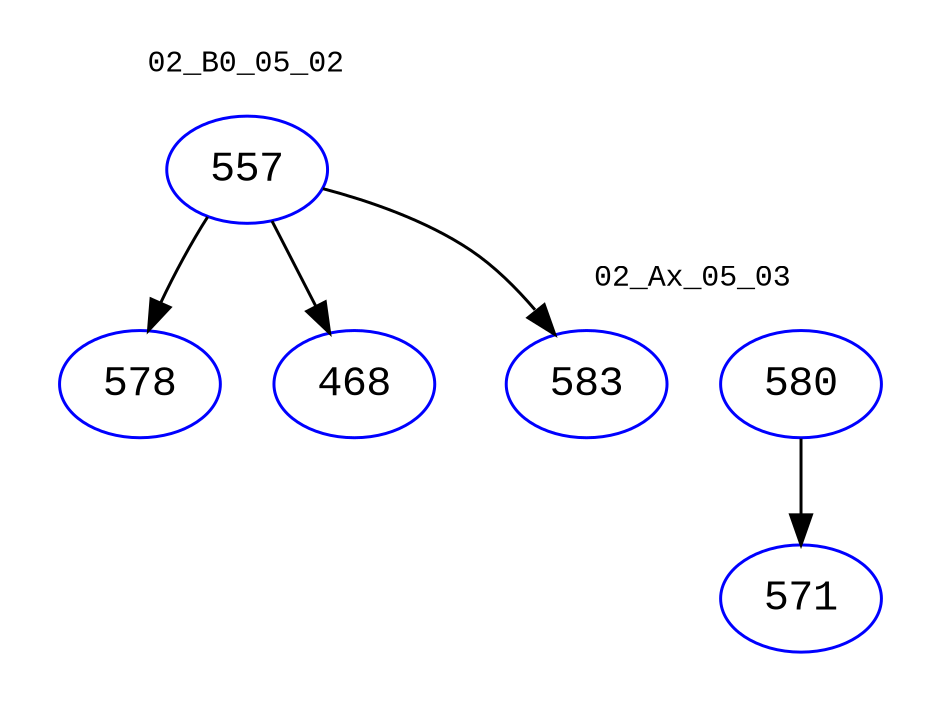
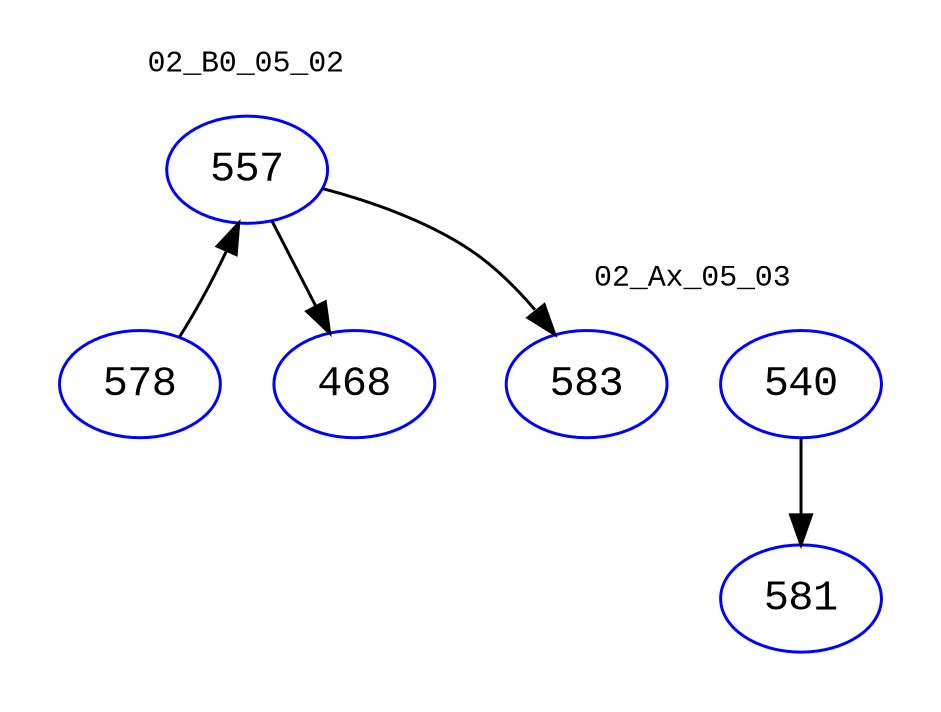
  digraph {
    fontname="Liberation Mono"
    node [color=blue fontname="Liberation Mono"]
    edge [color=black fontname="Liberation Mono"]
-   n1 [label=580]
+   n1 [label=540]
    n2 [label=583]
-   n3 [label=571]
+   n3 [label=581]
    n4 [label=557]
    n5 [label=578]
    n6 [label=468]
    subgraph cluster_1 {
      color=white
      fontsize=10
      label="02_Ax_05_03"
      n1
      n2
      n3
    }
    subgraph cluster_2 {
      color=white
      fontsize=10
      label="02_B0_05_02"
      n4
      n5
      n6
    }
    n1 -> n3
    n4 -> n2
-   n4 -> n5
+   n5 -> n4
    n4 -> n6
  }
